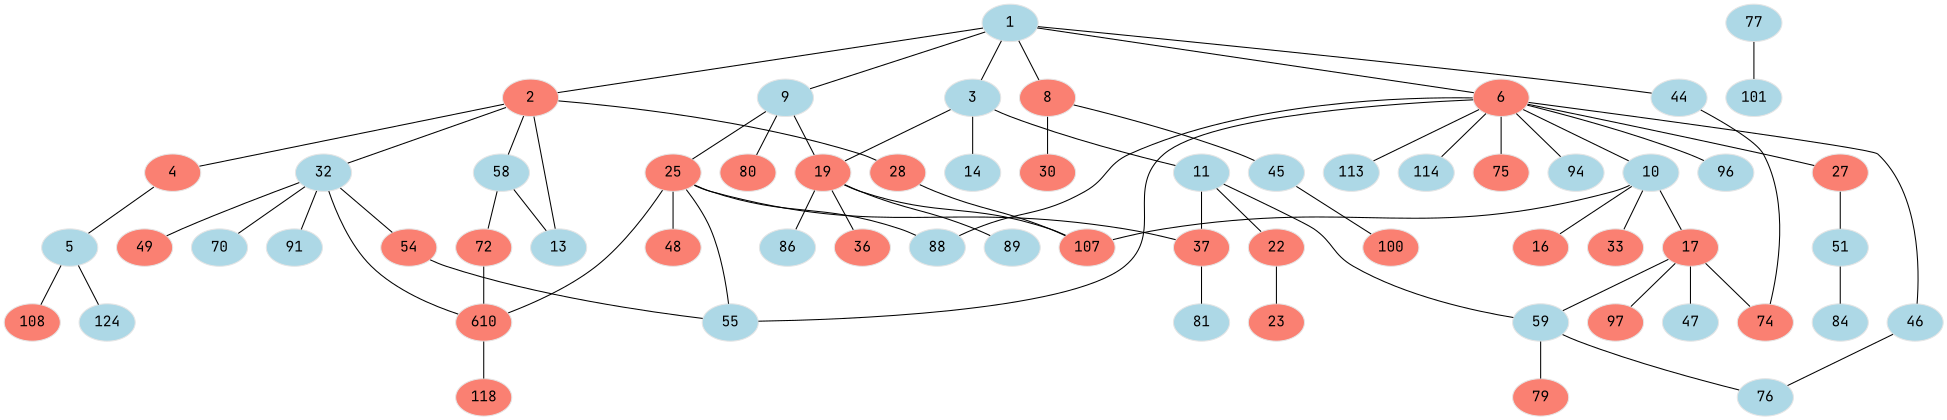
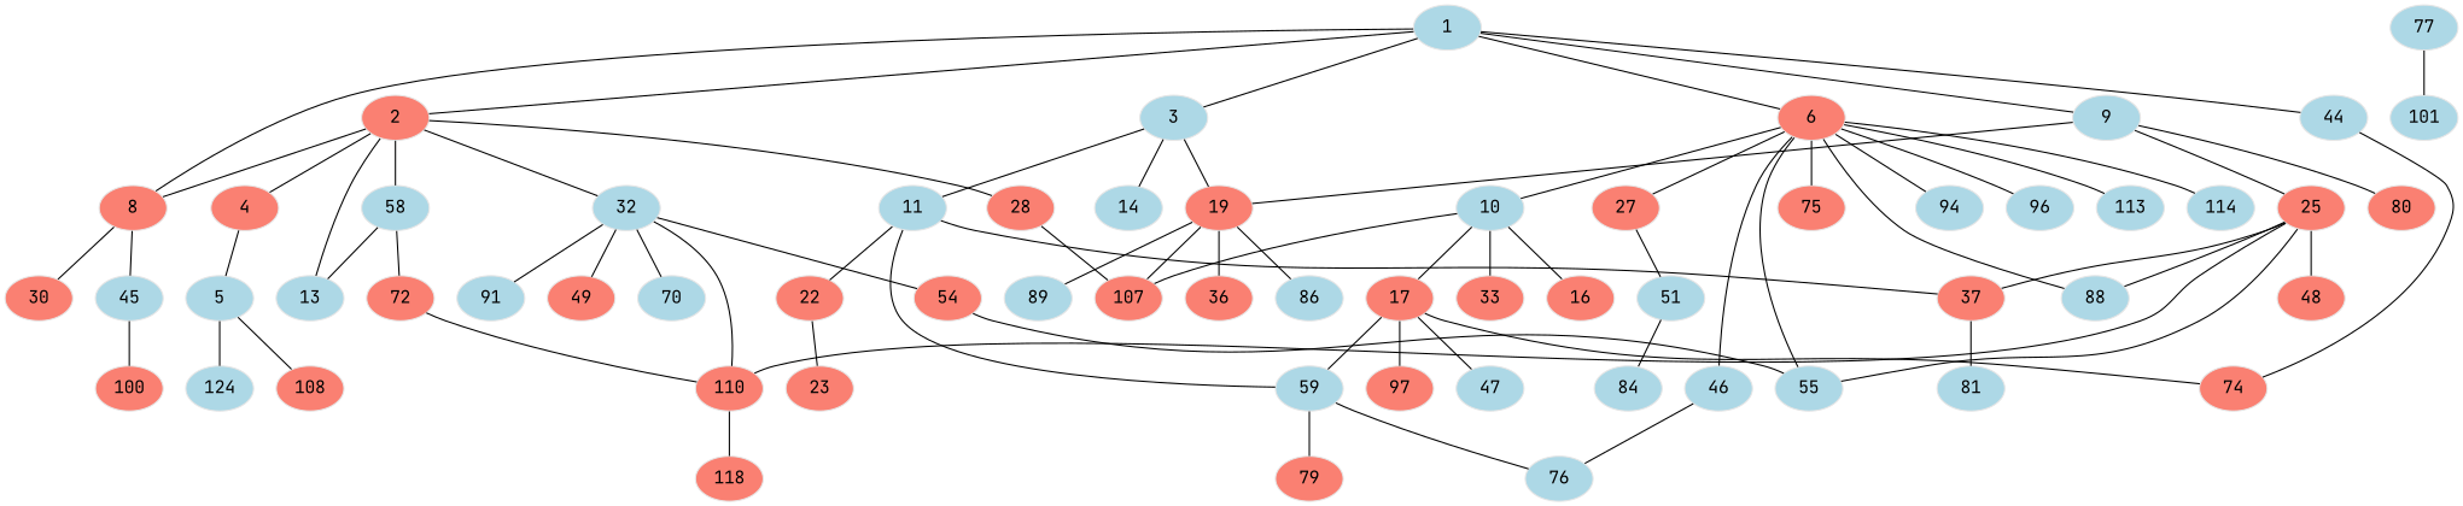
  graph {
    fontname="JetBrains Mono"
    node [color=gray90 fillcolor=lightblue fontname="JetBrains Mono" style=filled]
    edge [fontname="JetBrains Mono"]
    2 [fillcolor=salmon]
    1
    3
    6 [fillcolor=salmon super="+35+121+34+7+29+31"]
    8 [fillcolor=salmon super="+60+40"]
    9 [super="+69"]
    44 [super="+57"]
    4 [fillcolor=salmon]
    13 [super="+39+21"]
    28 [fillcolor=salmon super="+73"]
    32 [super="+43+53+66"]
    58 [super="+68+120+115"]
    11 [super="+26"]
    14
    19 [fillcolor=salmon super="+20"]
    10 [super="+12"]
    27 [fillcolor=salmon]
    46
    55 [super="+92"]
    75 [fillcolor=salmon]
    88
    94
    96
    113
    114
    30 [fillcolor=salmon]
    45 [super="+78"]
    25 [fillcolor=salmon super="+50+102"]
    80 [fillcolor=salmon]
    74 [fillcolor=salmon]
    5
    107 [fillcolor=salmon super="+123"]
-   110 [fillcolor=salmon super="+112" label=610]
+   110 [fillcolor=salmon super="+112"]
    49 [fillcolor=salmon super="+82"]
    54 [fillcolor=salmon super="+67+98"]
    70
    91
    72 [fillcolor=salmon]
    22 [fillcolor=salmon]
    37 [fillcolor=salmon super="+61"]
    59
    36 [fillcolor=salmon super="+117"]
    86 [super="+90"]
    89
    108 [fillcolor=salmon]
    124
    16 [fillcolor=salmon]
    17 [fillcolor=salmon super="+24+42+38"]
    33 [fillcolor=salmon]
    51
    76
    100 [fillcolor=salmon]
    48 [fillcolor=salmon]
    47
    97 [fillcolor=salmon]
    23 [fillcolor=salmon]
    81
    79 [fillcolor=salmon super="+93"]
    118 [fillcolor=salmon]
    84 [super="+85"]
    77 [super="+119"]
    101
+   2 -- 8
    2 -- 4
    2 -- 13
    2 -- 28
    2 -- 32
    2 -- 58
    1 -- 2
    1 -- 3
    1 -- 6
    1 -- 8
    1 -- 9
    1 -- 44
    3 -- 11
    3 -- 14
    3 -- 19
    6 -- 10
    6 -- 27
    6 -- 46
    6 -- 55
    6 -- 75
    6 -- 88
    6 -- 94
    6 -- 96
    6 -- 113
    6 -- 114
    8 -- 30
    8 -- 45
    9 -- 19
    9 -- 25
    9 -- 80
    44 -- 74
    4 -- 5
    28 -- 107
    32 -- 110
    32 -- 49
    32 -- 54
    32 -- 70
    32 -- 91
    58 -- 13
    58 -- 72
    11 -- 22
    11 -- 37
    11 -- 59
    19 -- 107
    19 -- 36
    19 -- 86
    19 -- 89
    10 -- 107
    10 -- 16
    10 -- 17
    10 -- 33
    27 -- 51
    46 -- 76
    45 -- 100
    25 -- 55
    25 -- 88
    25 -- 110
    25 -- 37
    25 -- 48
    5 -- 108
    5 -- 124
    110 -- 118
    54 -- 55
    72 -- 110
    22 -- 23
    37 -- 81
    59 -- 76
    59 -- 79
    17 -- 74
    17 -- 59
    17 -- 47
    17 -- 97
    51 -- 84
    77 -- 101
  }
